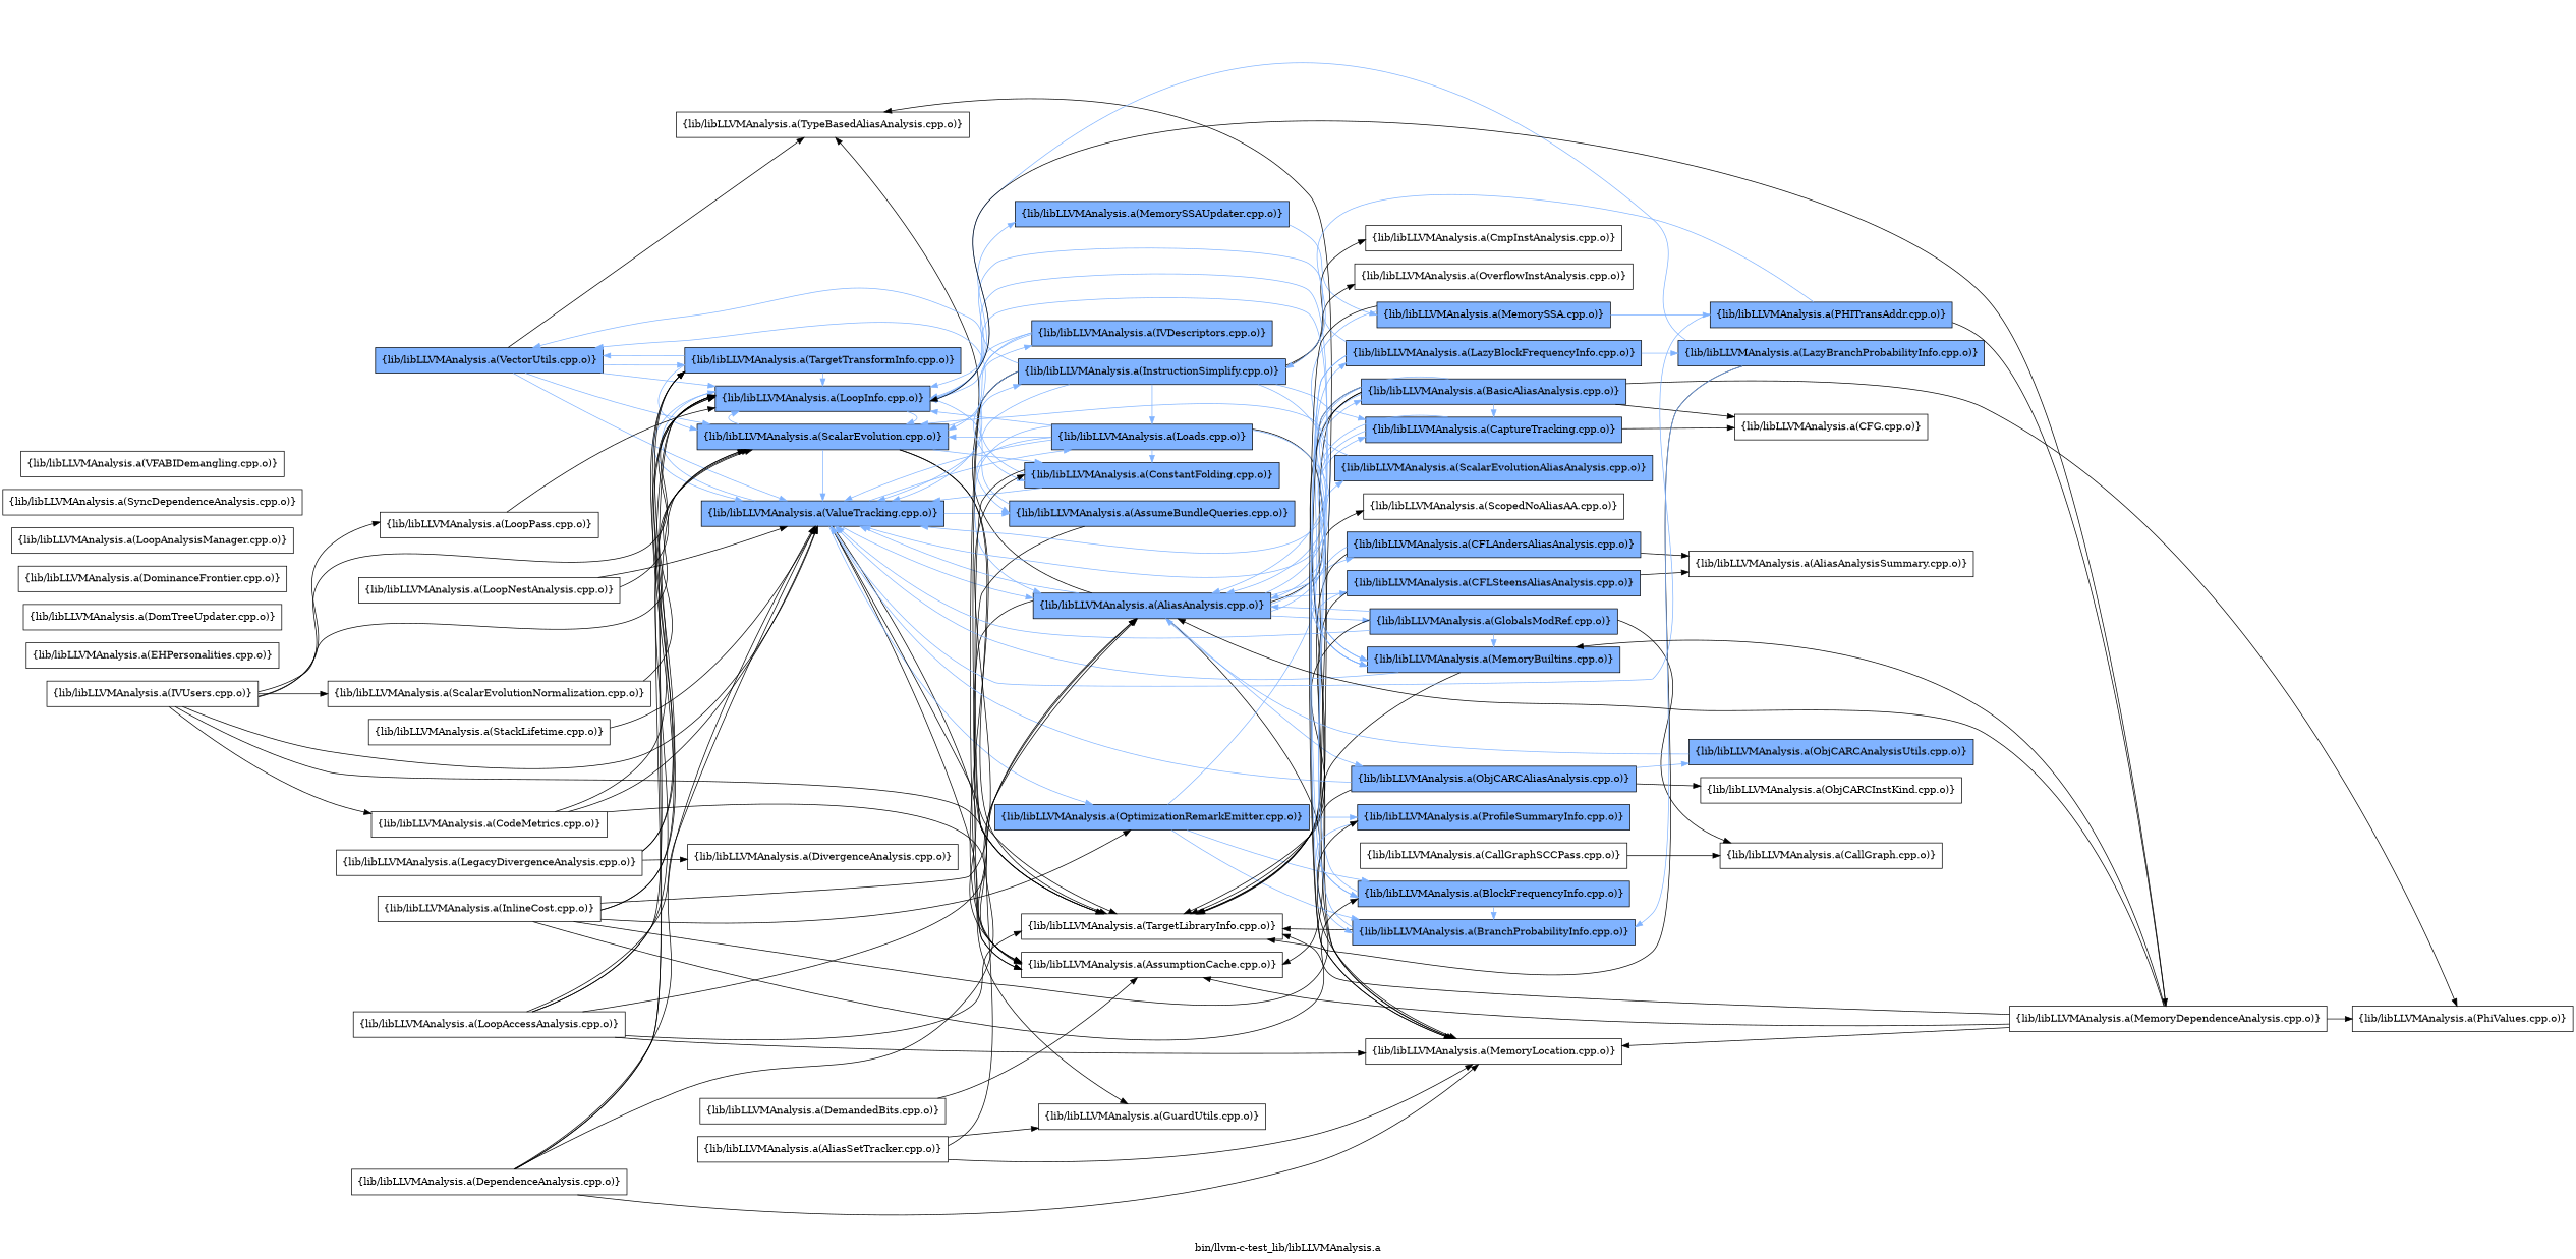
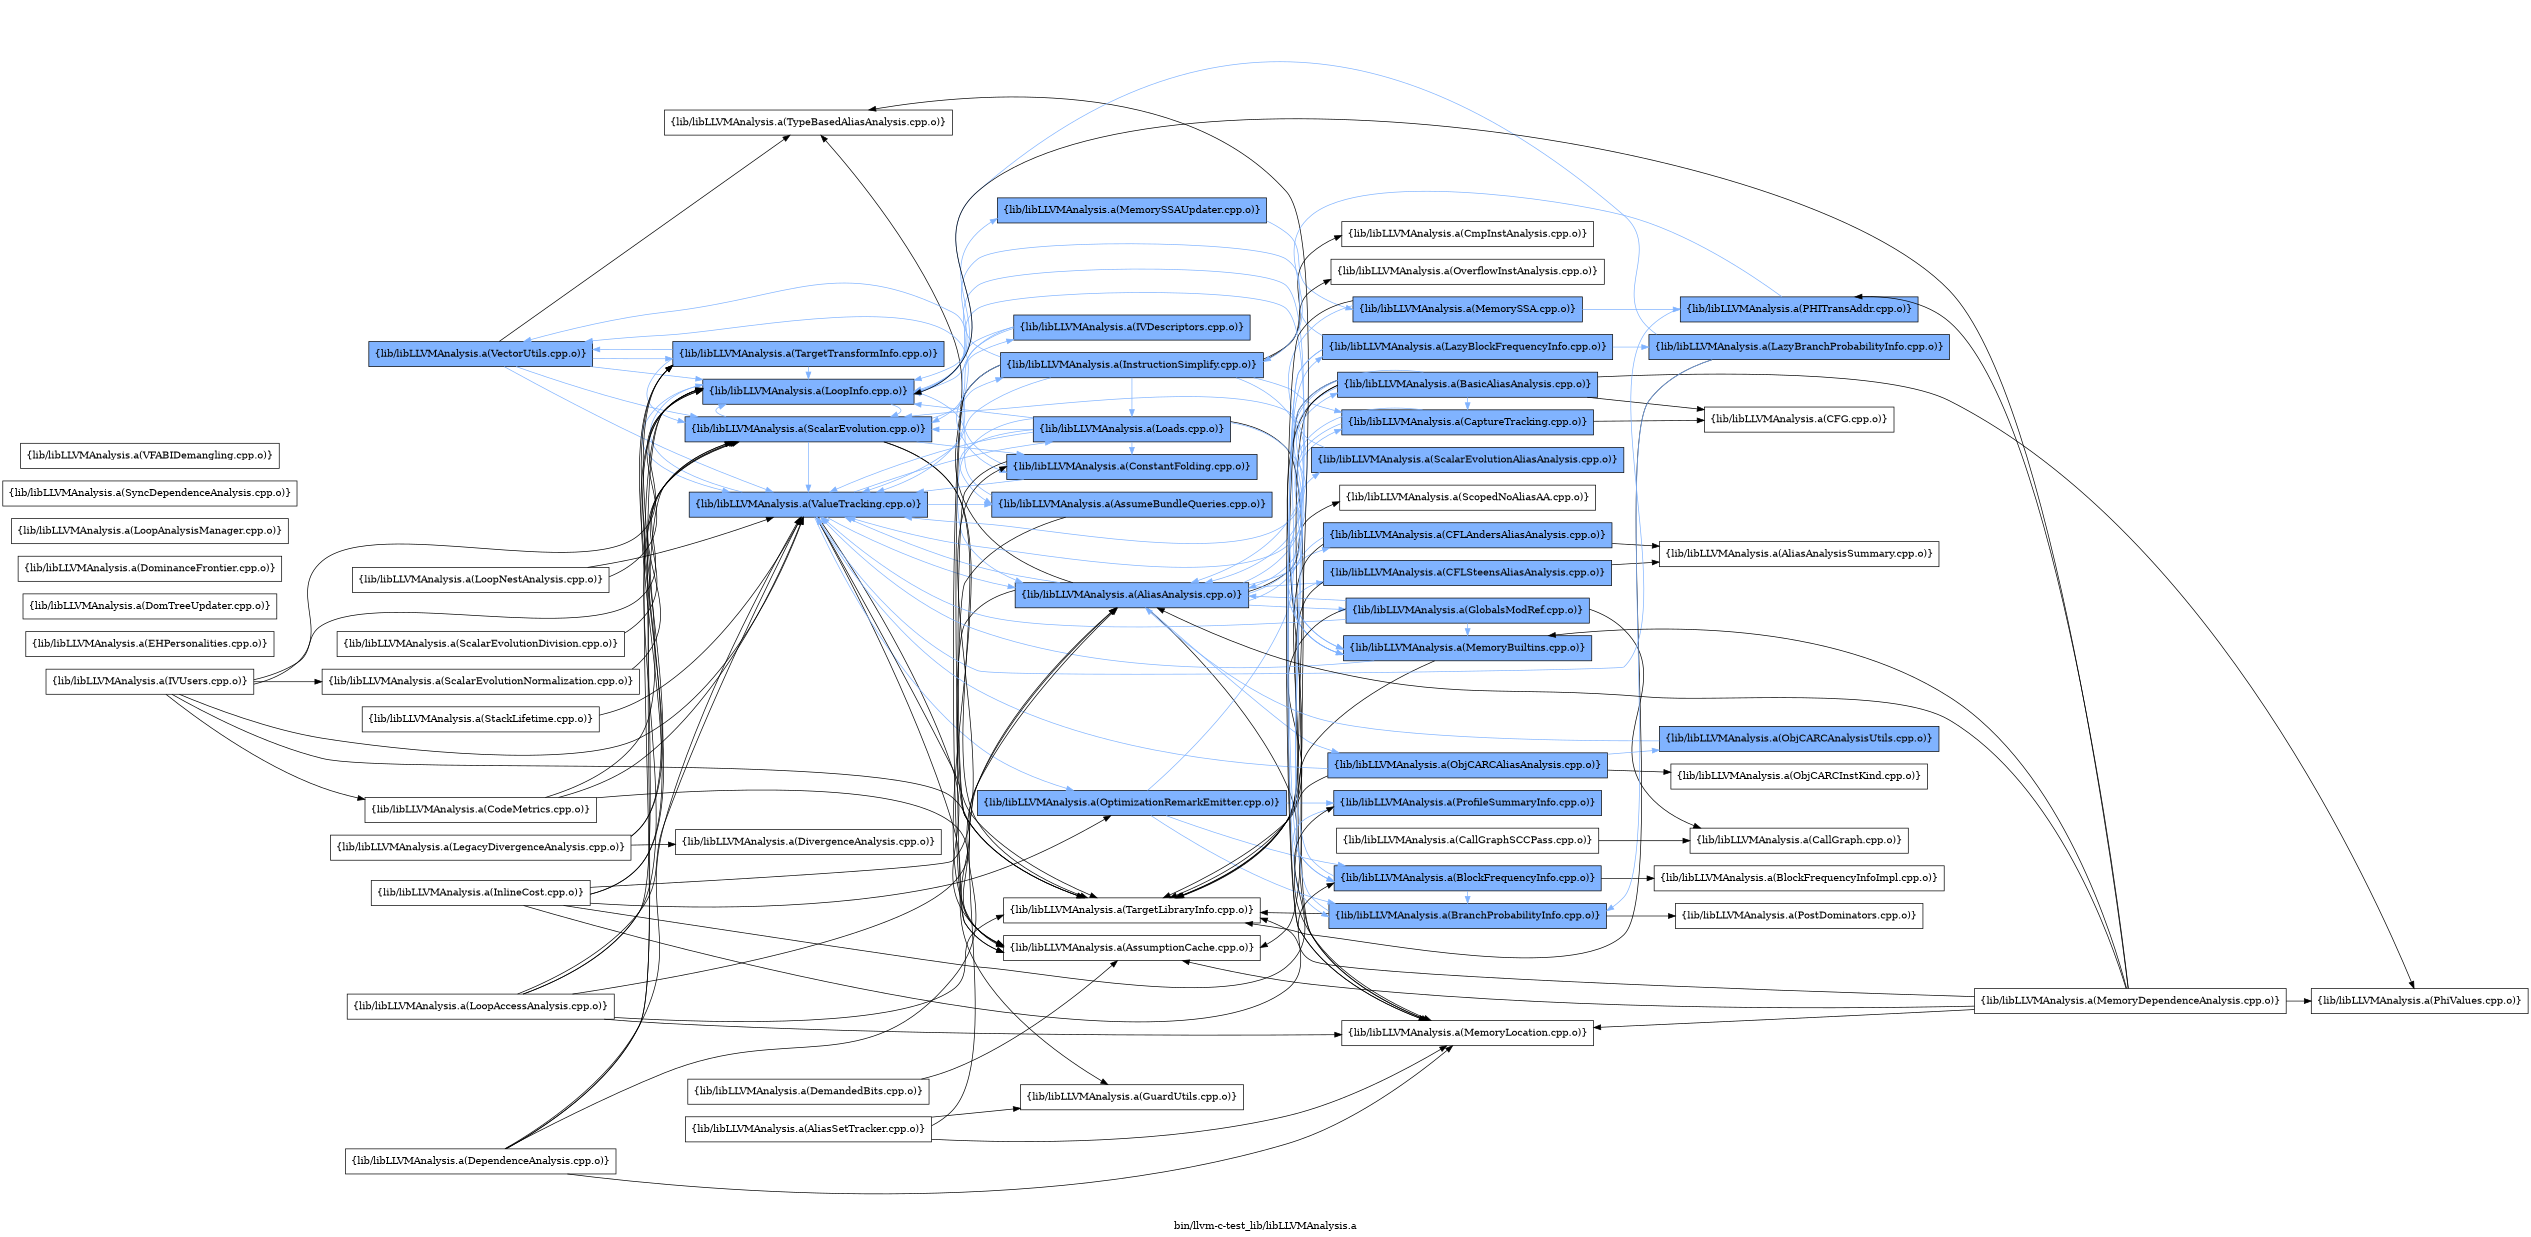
  digraph {
    label="bin/llvm-c-test_lib/libLLVMAnalysis.a"
    rankdir=LR
    node [group=0 shape=box]
    n1 [fillcolor="0.600000 0.5 1" group=1 label="{lib/libLLVMAnalysis.a(VectorUtils.cpp.o)}" style=filled]
    n2 [fillcolor="0.600000 0.5 1" group=1 label="{lib/libLLVMAnalysis.a(ValueTracking.cpp.o)}" style=filled]
    n3 [fillcolor="0.600000 0.5 1" group=1 label="{lib/libLLVMAnalysis.a(LoopInfo.cpp.o)}" style=filled]
    n4 [fillcolor="0.600000 0.5 1" group=1 label="{lib/libLLVMAnalysis.a(ScalarEvolution.cpp.o)}" style=filled]
    n5 [fillcolor="0.600000 0.5 1" group=1 label="{lib/libLLVMAnalysis.a(TargetTransformInfo.cpp.o)}" style=filled]
    n6 [label="{lib/libLLVMAnalysis.a(TypeBasedAliasAnalysis.cpp.o)}"]
    n7 [fillcolor="0.600000 0.5 1" group=1 label="{lib/libLLVMAnalysis.a(AliasAnalysis.cpp.o)}" style=filled]
    n8 [fillcolor="0.600000 0.5 1" group=1 label="{lib/libLLVMAnalysis.a(AssumeBundleQueries.cpp.o)}" style=filled]
    n9 [label="{lib/libLLVMAnalysis.a(AssumptionCache.cpp.o)}"]
    n10 [label="{lib/libLLVMAnalysis.a(GuardUtils.cpp.o)}"]
    n11 [fillcolor="0.600000 0.5 1" group=1 label="{lib/libLLVMAnalysis.a(Loads.cpp.o)}" style=filled]
    n12 [fillcolor="0.600000 0.5 1" group=1 label="{lib/libLLVMAnalysis.a(OptimizationRemarkEmitter.cpp.o)}" style=filled]
    n13 [label="{lib/libLLVMAnalysis.a(TargetLibraryInfo.cpp.o)}"]
    n14 [fillcolor="0.600000 0.5 1" group=1 label="{lib/libLLVMAnalysis.a(IVDescriptors.cpp.o)}" style=filled]
    n15 [fillcolor="0.600000 0.5 1" group=1 label="{lib/libLLVMAnalysis.a(MemorySSAUpdater.cpp.o)}" style=filled]
    n16 [fillcolor="0.600000 0.5 1" group=1 label="{lib/libLLVMAnalysis.a(ConstantFolding.cpp.o)}" style=filled]
    n17 [fillcolor="0.600000 0.5 1" group=1 label="{lib/libLLVMAnalysis.a(InstructionSimplify.cpp.o)}" style=filled]
    n18 [label="{lib/libLLVMAnalysis.a(ScopedNoAliasAA.cpp.o)}"]
    n19 [fillcolor="0.600000 0.5 1" group=1 label="{lib/libLLVMAnalysis.a(BasicAliasAnalysis.cpp.o)}" style=filled]
    n20 [fillcolor="0.600000 0.5 1" group=1 label="{lib/libLLVMAnalysis.a(CFLAndersAliasAnalysis.cpp.o)}" style=filled]
    n21 [fillcolor="0.600000 0.5 1" group=1 label="{lib/libLLVMAnalysis.a(CFLSteensAliasAnalysis.cpp.o)}" style=filled]
    n22 [fillcolor="0.600000 0.5 1" group=1 label="{lib/libLLVMAnalysis.a(CaptureTracking.cpp.o)}" style=filled]
    n23 [fillcolor="0.600000 0.5 1" group=1 label="{lib/libLLVMAnalysis.a(GlobalsModRef.cpp.o)}" style=filled]
    n24 [label="{lib/libLLVMAnalysis.a(MemoryLocation.cpp.o)}"]
    n25 [fillcolor="0.600000 0.5 1" group=1 label="{lib/libLLVMAnalysis.a(ObjCARCAliasAnalysis.cpp.o)}" style=filled]
    n26 [fillcolor="0.600000 0.5 1" group=1 label="{lib/libLLVMAnalysis.a(ScalarEvolutionAliasAnalysis.cpp.o)}" style=filled]
    n27 [fillcolor="0.600000 0.5 1" group=1 label="{lib/libLLVMAnalysis.a(MemoryBuiltins.cpp.o)}" style=filled]
    n28 [fillcolor="0.600000 0.5 1" group=1 label="{lib/libLLVMAnalysis.a(BlockFrequencyInfo.cpp.o)}" style=filled]
    n29 [fillcolor="0.600000 0.5 1" group=1 label="{lib/libLLVMAnalysis.a(BranchProbabilityInfo.cpp.o)}" style=filled]
    n30 [fillcolor="0.600000 0.5 1" group=1 label="{lib/libLLVMAnalysis.a(LazyBlockFrequencyInfo.cpp.o)}" style=filled]
    n31 [fillcolor="0.600000 0.5 1" group=1 label="{lib/libLLVMAnalysis.a(ProfileSummaryInfo.cpp.o)}" style=filled]
    n32 [fillcolor="0.600000 0.5 1" group=1 label="{lib/libLLVMAnalysis.a(MemorySSA.cpp.o)}" style=filled]
    n33 [label="{lib/libLLVMAnalysis.a(CmpInstAnalysis.cpp.o)}"]
    n34 [label="{lib/libLLVMAnalysis.a(OverflowInstAnalysis.cpp.o)}"]
    n35 [label="{lib/libLLVMAnalysis.a(CFG.cpp.o)}"]
    n36 [label="{lib/libLLVMAnalysis.a(PhiValues.cpp.o)}"]
    n37 [label="{lib/libLLVMAnalysis.a(AliasAnalysisSummary.cpp.o)}"]
    n38 [label="{lib/libLLVMAnalysis.a(CallGraph.cpp.o)}"]
    n39 [label="{lib/libLLVMAnalysis.a(ObjCARCInstKind.cpp.o)}"]
    n40 [fillcolor="0.600000 0.5 1" group=1 label="{lib/libLLVMAnalysis.a(ObjCARCAnalysisUtils.cpp.o)}" style=filled]
+   n41 [label="{lib/libLLVMAnalysis.a(BlockFrequencyInfoImpl.cpp.o)}"]
+   n42 [label="{lib/libLLVMAnalysis.a(PostDominators.cpp.o)}"]
    n43 [fillcolor="0.600000 0.5 1" group=1 label="{lib/libLLVMAnalysis.a(LazyBranchProbabilityInfo.cpp.o)}" style=filled]
    n44 [fillcolor="0.600000 0.5 1" group=1 label="{lib/libLLVMAnalysis.a(PHITransAddr.cpp.o)}" style=filled]
    n45 [label="{lib/libLLVMAnalysis.a(EHPersonalities.cpp.o)}"]
    n46 [label="{lib/libLLVMAnalysis.a(DomTreeUpdater.cpp.o)}"]
    n47 [label="{lib/libLLVMAnalysis.a(LegacyDivergenceAnalysis.cpp.o)}"]
    n48 [label="{lib/libLLVMAnalysis.a(DivergenceAnalysis.cpp.o)}"]
    n49 [label="{lib/libLLVMAnalysis.a(DominanceFrontier.cpp.o)}"]
    n50 [label="{lib/libLLVMAnalysis.a(IVUsers.cpp.o)}"]
    n51 [label="{lib/libLLVMAnalysis.a(CodeMetrics.cpp.o)}"]
-   n52 [label="{lib/libLLVMAnalysis.a(LoopPass.cpp.o)}"]
    n53 [label="{lib/libLLVMAnalysis.a(ScalarEvolutionNormalization.cpp.o)}"]
    n54 [label="{lib/libLLVMAnalysis.a(MemoryDependenceAnalysis.cpp.o)}"]
    n55 [label="{lib/libLLVMAnalysis.a(CallGraphSCCPass.cpp.o)}"]
    n56 [label="{lib/libLLVMAnalysis.a(InlineCost.cpp.o)}"]
    n57 [label="{lib/libLLVMAnalysis.a(StackLifetime.cpp.o)}"]
    n58 [label="{lib/libLLVMAnalysis.a(DemandedBits.cpp.o)}"]
    n59 [label="{lib/libLLVMAnalysis.a(LoopAccessAnalysis.cpp.o)}"]
    n60 [label="{lib/libLLVMAnalysis.a(DependenceAnalysis.cpp.o)}"]
    n61 [label="{lib/libLLVMAnalysis.a(AliasSetTracker.cpp.o)}"]
    n62 [label="{lib/libLLVMAnalysis.a(LoopAnalysisManager.cpp.o)}"]
    n63 [label="{lib/libLLVMAnalysis.a(LoopNestAnalysis.cpp.o)}"]
+   n64 [label="{lib/libLLVMAnalysis.a(ScalarEvolutionDivision.cpp.o)}"]
    n65 [label="{lib/libLLVMAnalysis.a(SyncDependenceAnalysis.cpp.o)}"]
    n66 [label="{lib/libLLVMAnalysis.a(VFABIDemangling.cpp.o)}"]
    subgraph sub_1 {
      rank=same
      n1
    }
    subgraph sub_2 {
      rank=same
      n2
      n3
      n4
      n5
      n6
    }
    subgraph sub_3 {
      rank=same
      n7
      n8
      n9
      n10
      n11
      n12
      n13
      n14
      n15
      n16
      n17
    }
    subgraph sub_4 {
      rank=same
      n18
      n19
      n20
      n21
      n22
      n23
      n24
      n25
      n26
      n27
      n28
      n29
      n30
      n31
      n32
      n33
      n34
    }
    n1 -> n2 [color="0.600000 0.5 1"]
    n1 -> n3 [color="0.600000 0.5 1"]
    n1 -> n4 [color="0.600000 0.5 1"]
    n1 -> n5 [color="0.600000 0.5 1"]
    n1 -> n6
    n2 -> n3 [color="0.600000 0.5 1"]
    n2 -> n7 [color="0.600000 0.5 1"]
    n2 -> n8 [color="0.600000 0.5 1"]
    n2 -> n9
    n2 -> n10
    n2 -> n11 [color="0.600000 0.5 1"]
    n2 -> n12 [color="0.600000 0.5 1"]
    n2 -> n13
    n3 -> n2 [color="0.600000 0.5 1"]
    n3 -> n4 [color="0.600000 0.5 1"]
    n3 -> n14 [color="0.600000 0.5 1"]
    n3 -> n15 [color="0.600000 0.5 1"]
    n4 -> n2 [color="0.600000 0.5 1"]
    n4 -> n3 [color="0.600000 0.5 1"]
    n4 -> n9
    n4 -> n13
    n4 -> n16 [color="0.600000 0.5 1"]
    n4 -> n17 [color="0.600000 0.5 1"]
    n5 -> n1 [color="0.600000 0.5 1"]
    n5 -> n3 [color="0.600000 0.5 1"]
    n5 -> n4 [color="0.600000 0.5 1"]
    n7 -> n2 [color="0.600000 0.5 1"]
    n7 -> n6
    n7 -> n13
    n7 -> n18
    n7 -> n19 [color="0.600000 0.5 1"]
    n7 -> n20 [color="0.600000 0.5 1"]
    n7 -> n21 [color="0.600000 0.5 1"]
    n7 -> n22 [color="0.600000 0.5 1"]
    n7 -> n23 [color="0.600000 0.5 1"]
    n7 -> n24
    n7 -> n25 [color="0.600000 0.5 1"]
    n7 -> n26 [color="0.600000 0.5 1"]
    n8 -> n3 [color="0.600000 0.5 1"]
    n8 -> n9
    n11 -> n2 [color="0.600000 0.5 1"]
    n11 -> n3 [color="0.600000 0.5 1"]
    n11 -> n4 [color="0.600000 0.5 1"]
    n11 -> n7 [color="0.600000 0.5 1"]
    n11 -> n8 [color="0.600000 0.5 1"]
    n11 -> n16 [color="0.600000 0.5 1"]
    n11 -> n24
    n11 -> n27 [color="0.600000 0.5 1"]
    n12 -> n28 [color="0.600000 0.5 1"]
    n12 -> n29 [color="0.600000 0.5 1"]
    n12 -> n30 [color="0.600000 0.5 1"]
    n12 -> n31 [color="0.600000 0.5 1"]
    n14 -> n2 [color="0.600000 0.5 1"]
    n14 -> n3 [color="0.600000 0.5 1"]
    n14 -> n4 [color="0.600000 0.5 1"]
    n15 -> n32 [color="0.600000 0.5 1"]
    n16 -> n1 [color="0.600000 0.5 1"]
    n16 -> n2 [color="0.600000 0.5 1"]
    n16 -> n13
    n17 -> n1 [color="0.600000 0.5 1"]
    n17 -> n2 [color="0.600000 0.5 1"]
    n17 -> n9
    n17 -> n11 [color="0.600000 0.5 1"]
    n17 -> n13
    n17 -> n16 [color="0.600000 0.5 1"]
    n17 -> n22 [color="0.600000 0.5 1"]
    n17 -> n27 [color="0.600000 0.5 1"]
    n17 -> n33
    n17 -> n34
    n19 -> n2 [color="0.600000 0.5 1"]
    n19 -> n7 [color="0.600000 0.5 1"]
    n19 -> n9
    n19 -> n13
    n19 -> n22 [color="0.600000 0.5 1"]
    n19 -> n24
    n19 -> n27 [color="0.600000 0.5 1"]
    n19 -> n35
    n19 -> n36
    n20 -> n13
    n20 -> n27 [color="0.600000 0.5 1"]
    n20 -> n37
    n21 -> n13
    n21 -> n27 [color="0.600000 0.5 1"]
    n21 -> n37
    n22 -> n2 [color="0.600000 0.5 1"]
    n22 -> n7 [color="0.600000 0.5 1"]
    n22 -> n35
    n23 -> n2 [color="0.600000 0.5 1"]
    n23 -> n7 [color="0.600000 0.5 1"]
    n23 -> n13
    n23 -> n27 [color="0.600000 0.5 1"]
    n23 -> n38
    n24 -> n6
    n25 -> n2 [color="0.600000 0.5 1"]
    n25 -> n13
    n25 -> n39
    n25 -> n40 [color="0.600000 0.5 1"]
    n26 -> n4 [color="0.600000 0.5 1"]
    n27 -> n2 [color="0.600000 0.5 1"]
    n27 -> n13
    n28 -> n3 [color="0.600000 0.5 1"]
    n28 -> n29 [color="0.600000 0.5 1"]
+   n28 -> n41
    n29 -> n3 [color="0.600000 0.5 1"]
    n29 -> n13
+   n29 -> n42
    n30 -> n3 [color="0.600000 0.5 1"]
    n30 -> n28 [color="0.600000 0.5 1"]
    n30 -> n29 [color="0.600000 0.5 1"]
    n30 -> n43 [color="0.600000 0.5 1"]
    n31 -> n28 [color="0.600000 0.5 1"]
    n32 -> n7 [color="0.600000 0.5 1"]
    n32 -> n24
    n32 -> n44 [color="0.600000 0.5 1"]
    n40 -> n7 [color="0.600000 0.5 1"]
    n43 -> n3 [color="0.600000 0.5 1"]
    n43 -> n13
    n43 -> n29 [color="0.600000 0.5 1"]
    n44 -> n2 [color="0.600000 0.5 1"]
    n44 -> n17 [color="0.600000 0.5 1"]
    n47 -> n3
    n47 -> n5
    n47 -> n48
    n50 -> n2
    n50 -> n3
    n50 -> n4
    n50 -> n9
    n50 -> n51
-   n50 -> n52
    n50 -> n53
    n51 -> n2
    n51 -> n5
    n51 -> n9
-   n52 -> n3
    n53 -> n4
    n54 -> n3
    n54 -> n7
    n54 -> n9
    n54 -> n13
    n54 -> n24
    n54 -> n27
    n54 -> n36
-   n44 -> n54
+   n54 -> n44
    n55 -> n38
    n56 -> n3
    n56 -> n5
    n56 -> n12
    n56 -> n16
    n56 -> n28
    n56 -> n31
    n57 -> n2
    n58 -> n9
    n59 -> n2
    n59 -> n3
    n59 -> n4
    n59 -> n7
    n59 -> n13
    n59 -> n24
    n60 -> n2
    n60 -> n3
    n60 -> n4
    n60 -> n7
    n60 -> n24
    n61 -> n7
    n61 -> n10
    n61 -> n24
    n63 -> n2
    n63 -> n3
+   n64 -> n4
  }
